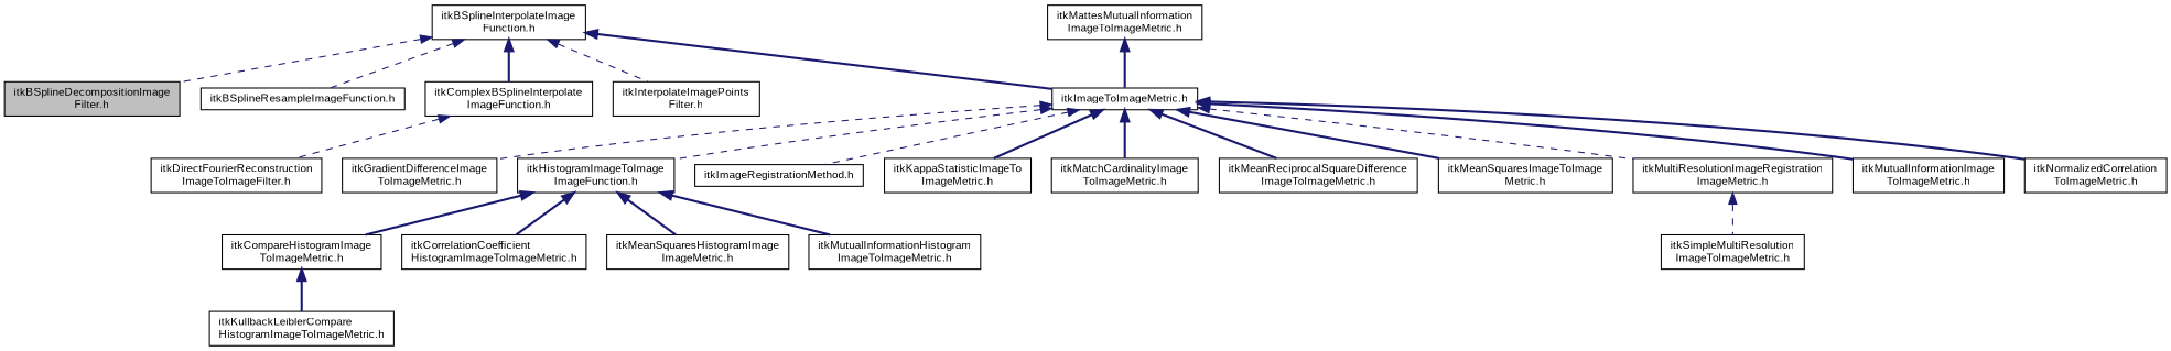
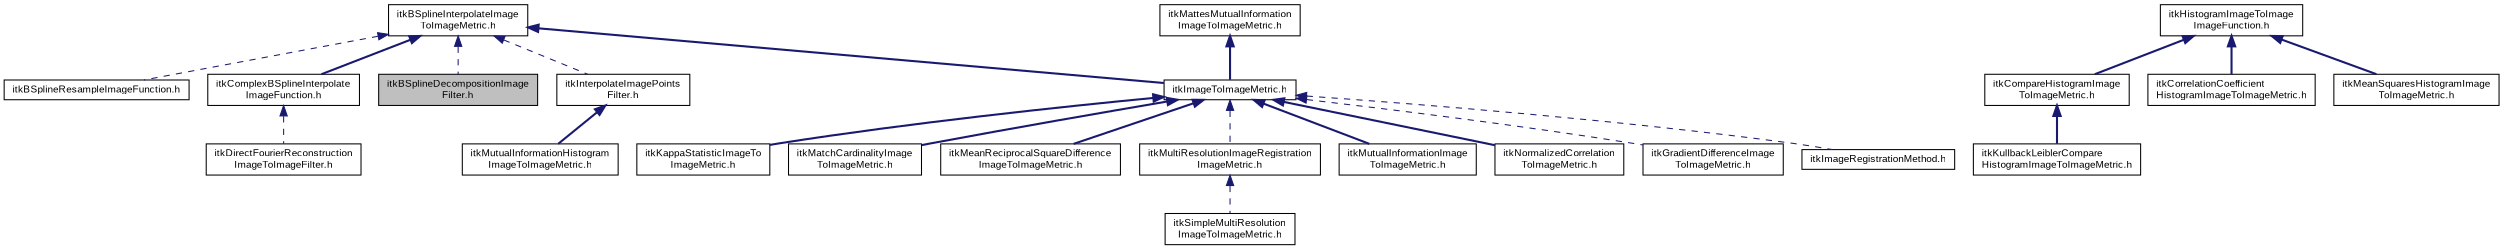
  digraph {
    fontname="Liberation Sans"
    node [color=black fillcolor=white fontname="Liberation Sans" fontsize=10 shape=record style=filled]
    edge [color=midnightblue dir=back fontname="Liberation Sans" fontsize=10 labelfontname=Helvetica labelfontsize=10 style=bold]
    n1 [fillcolor=grey75 fontcolor=black height=0.2 label="itkBSplineDecompositionImage\lFilter.h" width=0.4]
-   n2 [height=0.2 label="itkBSplineInterpolateImage\lFunction.h" width=0.4]
+   n2 [height=0.2 label="itkBSplineInterpolateImage\lToImageMetric.h" width=0.4]
    n3 [height=0.2 label="itkBSplineResampleImageFunction.h" width=0.4]
    n4 [height=0.2 label="itkComplexBSplineInterpolate\lImageFunction.h" width=0.4]
    n5 [height=0.2 label="itkImageToImageMetric.h" width=0.4]
    n6 [height=0.2 label="itkInterpolateImagePoints\lFilter.h" width=0.4]
    n7 [height=0.2 label="itkDirectFourierReconstruction\lImageToImageFilter.h" width=0.4]
    n8 [height=0.2 label="itkGradientDifferenceImage\lToImageMetric.h" width=0.4]
    n9 [height=0.2 label="itkHistogramImageToImage\lImageFunction.h" width=0.4]
    n10 [height=0.2 label="itkImageRegistrationMethod.h" width=0.4]
    n11 [height=0.2 label="itkKappaStatisticImageTo\lImageMetric.h" width=0.4]
    n12 [height=0.2 label="itkMatchCardinalityImage\lToImageMetric.h" width=0.4]
    n13 [height=0.2 label="itkMeanReciprocalSquareDifference\lImageToImageMetric.h" width=0.4]
-   n14 [height=0.2 label="itkMeanSquaresImageToImage\lMetric.h" width=0.4]
    n15 [height=0.2 label="itkMultiResolutionImageRegistration\lImageMetric.h" width=0.4]
    n16 [height=0.2 label="itkMutualInformationImage\lToImageMetric.h" width=0.4]
    n17 [height=0.2 label="itkNormalizedCorrelation\lToImageMetric.h" width=0.4]
    n18 [height=0.2 label="itkCompareHistogramImage\lToImageMetric.h" width=0.4]
    n19 [height=0.2 label="itkCorrelationCoefficient\lHistogramImageToImageMetric.h" width=0.4]
-   n20 [height=0.2 label="itkMeanSquaresHistogramImage\lImageMetric.h" width=0.4]
+   n20 [height=0.2 label="itkMeanSquaresHistogramImage\lToImageMetric.h" width=0.4]
    n21 [height=0.2 label="itkMutualInformationHistogram\lImageToImageMetric.h" width=0.4]
    n22 [height=0.2 label="itkMattesMutualInformation\lImageToImageMetric.h" width=0.4]
    n23 [height=0.2 label="itkSimpleMultiResolution\lImageToImageMetric.h" width=0.4]
    n24 [height=0.2 label="itkKullbackLeiblerCompare\lHistogramImageToImageMetric.h" width=0.4]
    n2 -> n1 [style=dashed]
    n2 -> n3 [style=dashed]
    n2 -> n4
    n2 -> n5
    n2 -> n6 [style=dashed]
    n4 -> n7 [style=dashed]
    n5 -> n8 [style=dashed]
-   n5 -> n9 [style=dashed]
    n5 -> n10 [style=dashed]
    n5 -> n11
    n5 -> n12
    n5 -> n13
-   n5 -> n14
    n5 -> n15 [style=dashed]
    n5 -> n16
    n5 -> n17
    n9 -> n18
    n9 -> n19
    n9 -> n20
-   n9 -> n21
+   n6 -> n21
    n15 -> n23 [style=dashed]
    n18 -> n24
    n22 -> n5
  }
